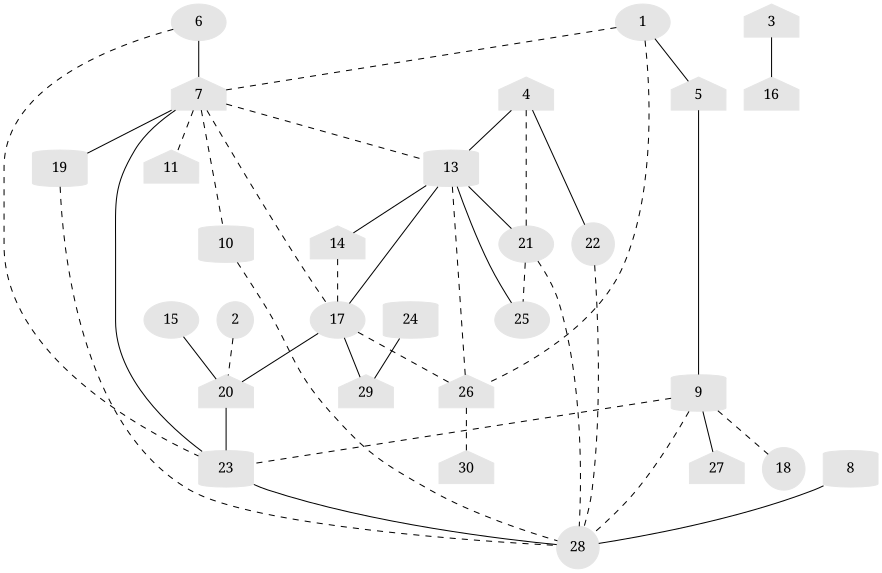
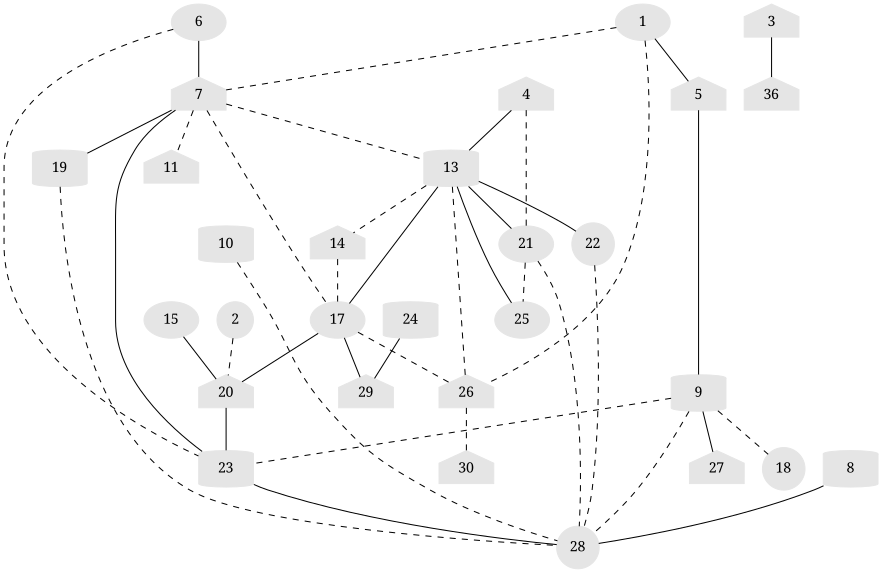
  graph {
    fontname="Noto Serif"
    node [color=gray90 fontname="Noto Serif" shape=house style=filled]
    edge [fontname="Noto Serif" style=dashed weight=1.0]
    1 [shape=ellipse]
    5
    7
    26
    9 [shape=cylinder]
    13 [shape=cylinder]
    23 [shape=cylinder]
    10 [shape=cylinder]
    11
    17 [shape=ellipse]
    19 [shape=cylinder]
    30
    2 [shape=circle]
    20
    3
-   16
+   16 [label=36]
    21 [shape=ellipse]
    14
    22 [shape=circle]
    25 [shape=ellipse]
    4
    28 [shape=circle]
    18 [shape=circle]
    27
    6 [shape=ellipse]
    29
    8 [shape=cylinder]
    15 [shape=ellipse]
    24 [shape=cylinder]
    1 -- 5 [style=solid]
    1 -- 7
    1 -- 26
    5 -- 9 [style=solid]
    7 -- 13
    7 -- 23 [style=solid]
-   7 -- 10
    7 -- 11
    7 -- 17
    7 -- 19 [style=solid]
    26 -- 30
    9 -- 23
    9 -- 28
    9 -- 18
    9 -- 27 [style=solid]
    13 -- 26
    13 -- 17 [style=solid]
    13 -- 21 [style=solid]
-   13 -- 14 [style=solid]
-   4 -- 22 [style=solid]
+   13 -- 14
+   13 -- 22 [style=solid]
    13 -- 25 [style=solid]
    23 -- 28 [style=solid]
    10 -- 28
    17 -- 26
    17 -- 20 [style=solid weight=2.0]
    17 -- 29 [style=solid]
    19 -- 28
    2 -- 20
    20 -- 23 [style=solid]
    3 -- 16 [style=solid]
    21 -- 25
    21 -- 28
    14 -- 17
    22 -- 28
    4 -- 13 [style=solid]
    4 -- 21
    6 -- 7 [style=solid weight=2.0]
    6 -- 23
    8 -- 28 [style=solid]
    15 -- 20 [style=solid]
    24 -- 29 [style=solid]
  }
